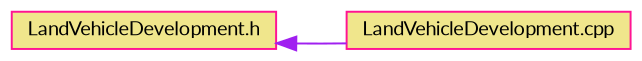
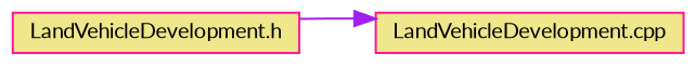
  digraph {
    rankdir=LR
    fontname=Lato
    node [color=deeppink fillcolor=khaki fontname=Lato fontsize=10 shape=box style=filled]
    n1 [fontcolor=black height=0.2 label="LandVehicleDevelopment.h" width=0.4]
    n2 [height=0.2 label="LandVehicleDevelopment.cpp" width=0.4]
-   n1 -> n2 [color=purple dir=back fontname=Lato fontsize=10 labelfontname=Helvetica labelfontsize=10 style=solid]
+   n2 -> n1 [color=purple dir=back fontname=Lato fontsize=10 labelfontname=Helvetica labelfontsize=10 style=solid]
  }
